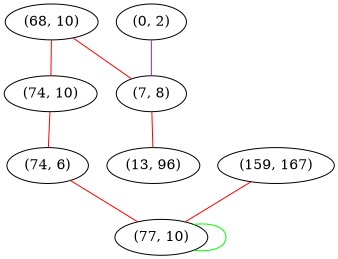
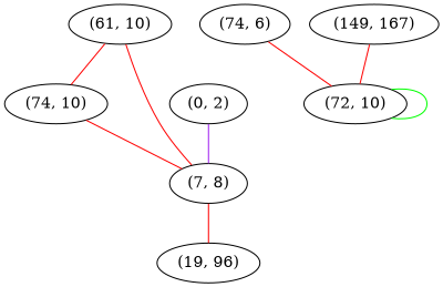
  graph {
    edge [color=red weight=1]
-   "(68, 10)"
+   "(68, 10)" [label="(61, 10)"]
    "(74, 10)"
    "(7, 8)"
    "(74, 6)"
-   "(13, 96)"
+   "(13, 96)" [label="(19, 96)"]
    n6 [label="(0, 2)"]
-   "(159, 167)"
-   "(77, 10)"
+   "(159, 167)" [label="(149, 167)"]
+   "(77, 10)" [label="(72, 10)"]
    "(68, 10)" -- "(74, 10)"
    "(68, 10)" -- "(7, 8)"
-   "(74, 10)" -- "(74, 6)"
+   "(74, 10)" -- "(7, 8)"
    "(7, 8)" -- "(13, 96)"
    "(74, 6)" -- "(77, 10)"
    n6 -- "(7, 8)" [color=purple weight=4]
    "(159, 167)" -- "(77, 10)"
    "(77, 10)" -- "(77, 10)" [color=green weight=2]
  }
